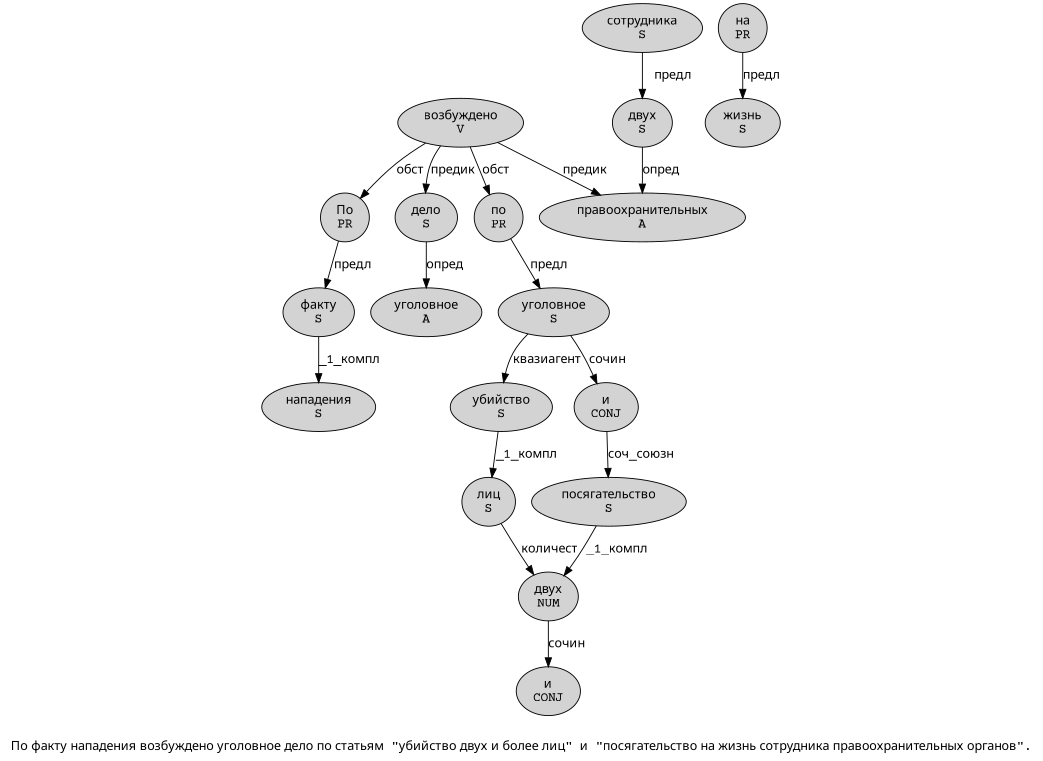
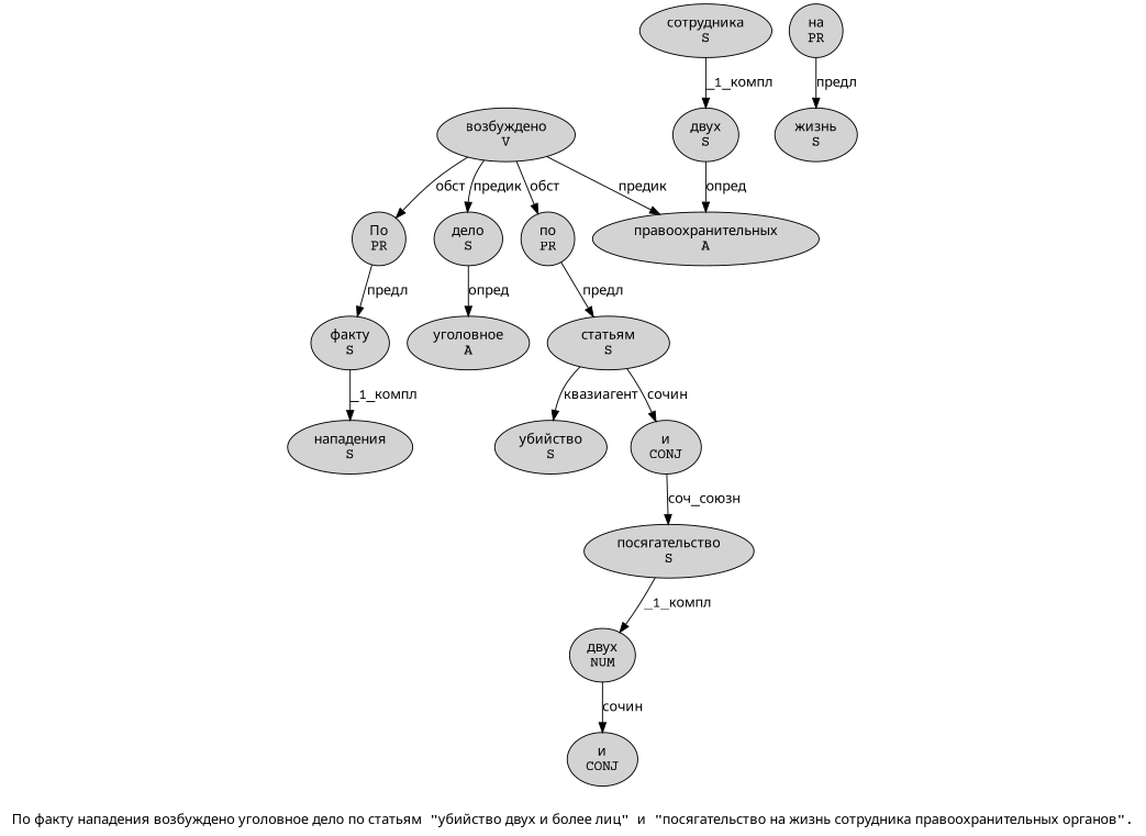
  digraph {
    fontname="Courier Prime"
    label="По факту нападения возбуждено уголовное дело по статьям \"убийство двух и более лиц\" и \"посягательство на жизнь сотрудника правоохранительных органов\"."
    node [fillcolor=lightgray fontname="Courier Prime" penwidth=1 shape=ellipse style=filled]
    edge [fontname="Courier Prime"]
    n1 [label="По\nPR"]
    n2 [label="факту\nS"]
    n3 [label="нападения\nS"]
    n4 [label="возбуждено\nV"]
    n5 [label="дело\nS"]
    n6 [label="по\nPR"]
    n7 [label="правоохранительных\nA"]
    n8 [label="уголовное\nA"]
-   n9 [label="уголовное\nS"]
+   n9 [label="статьям\nS"]
    n10 [label="сотрудника\nS"]
    n11 [label="двух\nS"]
    n12 [label="убийство\nS"]
    n13 [label="и\nCONJ"]
-   n14 [label="лиц\nS"]
    n15 [label="посягательство\nS"]
    n16 [label="двух\nNUM"]
    n17 [label="и\nCONJ"]
    n18 [label="на\nPR"]
    n19 [label="жизнь\nS"]
    n1 -> n2 [label="предл"]
    n2 -> n3 [label="_1_компл"]
    n4 -> n1 [label="обст"]
    n4 -> n5 [label="предик"]
    n4 -> n6 [label="обст"]
    n4 -> n7 [label="предик"]
    n5 -> n8 [label="опред"]
    n6 -> n9 [label="предл"]
    n9 -> n12 [label="квазиагент"]
    n9 -> n13 [label="сочин"]
-   n10 -> n11 [label="предл"]
+   n10 -> n11 [label="_1_компл"]
    n11 -> n7 [label="опред"]
-   n12 -> n14 [label="_1_компл"]
    n13 -> n15 [label="соч_союзн"]
-   n14 -> n16 [label="количест"]
    n15 -> n16 [label="_1_компл"]
    n16 -> n17 [label="сочин"]
    n18 -> n19 [label="предл"]
  }
